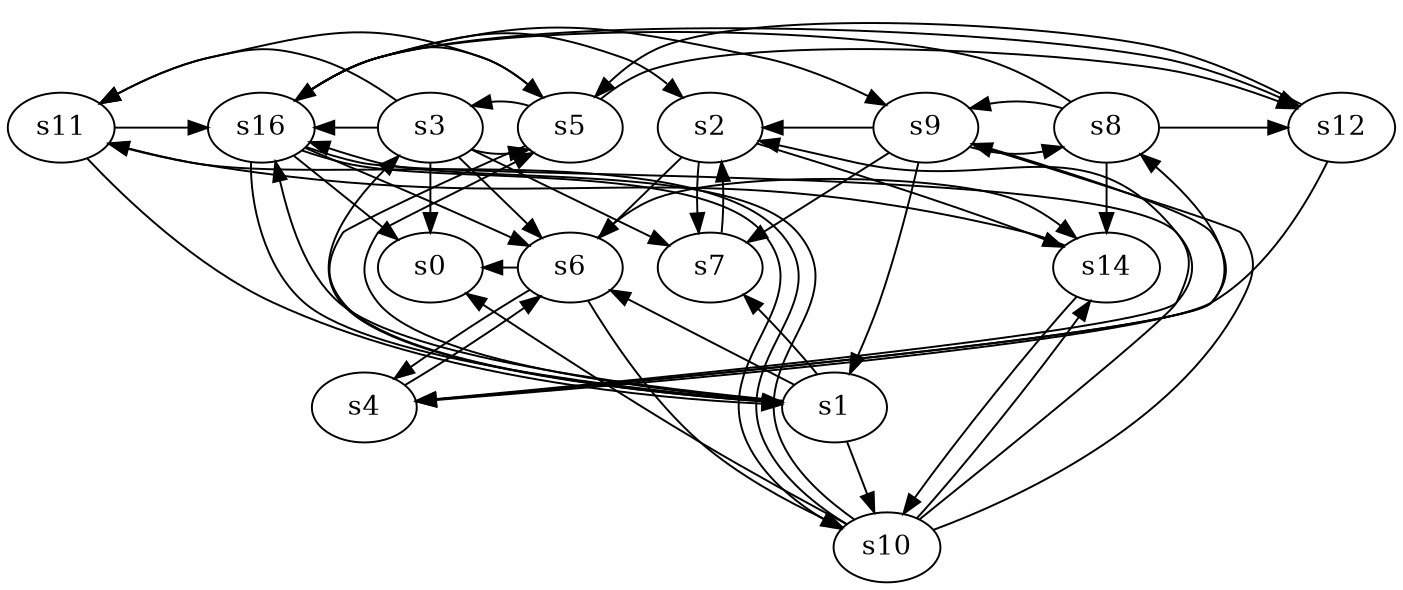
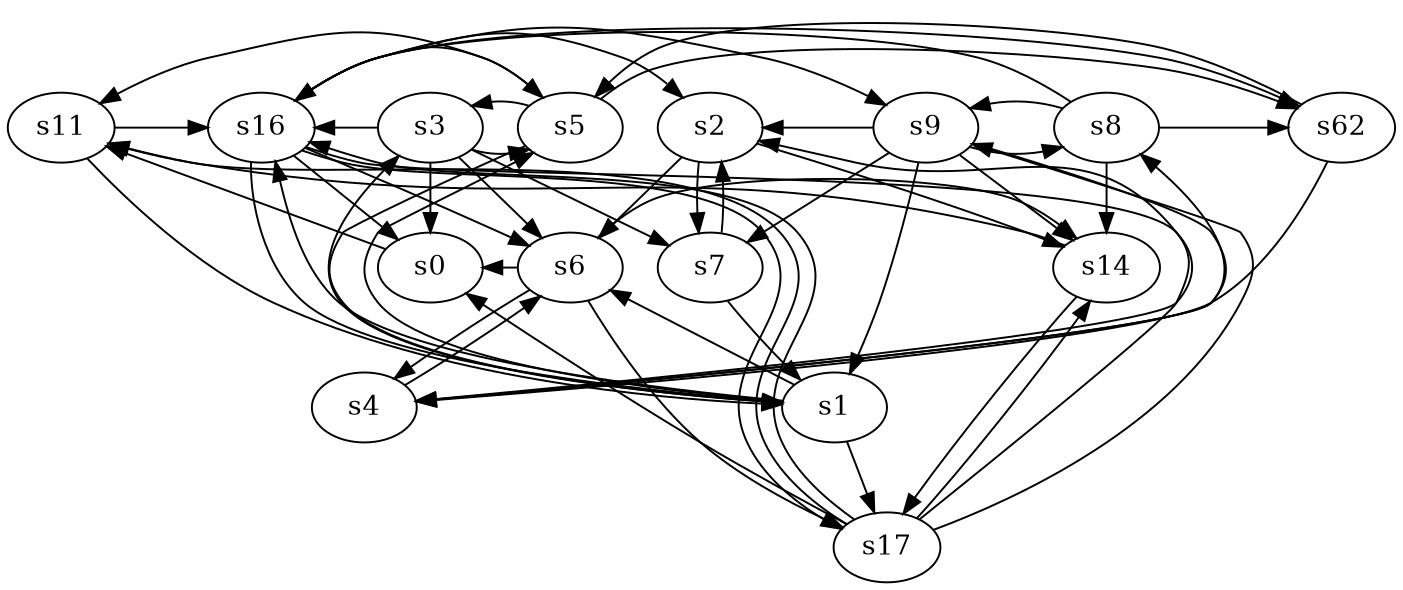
  digraph {
    node [player=1]
    s0
    s11
    s1 [player=0]
    n4 [label=s16]
    s3
    s5
    s6 [player=0]
-   s10
+   s10 [label=s17]
    s7 [player=0]
-   s12
+   s12 [label=s62]
    s14
    s4 [player=0]
    s2 [player=0]
    s9 [player=0]
    s8
-   s3 -> s11 [constraint="time % 4 == 1 || time % 5 == 2"]
+   s0 -> s11 [constraint="time % 4 == 1 || time % 5 == 2"]
    s11 -> s1 [constraint="time % 8 == 2"]
    s11 -> n4 [constraint="time == 5 || time == 11 || time == 15 || time == 16"]
    s1 -> n4 [constraint="time % 5 == 4 || time % 3 == 0"]
    s1 -> s3 [constraint="time % 3 == 1 && time % 4 == 3"]
    s1 -> s5 [constraint="!(time % 4 == 0)"]
    s1 -> s6 [constraint="!(time % 6 == 2)"]
    s1 -> s10
    n4 -> s0 [constraint="time % 3 == 2 || time % 3 == 0"]
    n4 -> s1 [constraint="time % 5 == 0 || time % 4 == 1"]
    n4 -> s5 [constraint="time % 4 == 2 && time % 3 == 2"]
    n4 -> s6 [constraint="time % 2 == 0"]
    n4 -> s10 [constraint="!(time % 4 == 0)"]
    n4 -> s12 [constraint="!(time % 3 == 1)"]
    n4 -> s4 [constraint="time % 2 == 1 && time % 3 == 0"]
    n4 -> s2 [constraint="time % 3 == 2"]
    n4 -> s9 [constraint="time % 2 == 1 && time % 3 == 2"]
    s3 -> s0
    s3 -> n4 [constraint="time == 3 || time == 4 || time == 5 || time == 11 || time == 14"]
    s3 -> s5 [constraint="time == 1 || time == 2 || time == 8 || time == 13 || time == 27"]
    s3 -> s6 [constraint="!(time % 6 == 5)"]
    s3 -> s7
    s5 -> s11 [constraint="!(time % 6 == 0)"]
    s5 -> s1 [constraint="time % 3 == 1 && time % 4 == 0"]
    s5 -> s3 [constraint="time % 4 == 2 || time % 5 == 2"]
    s5 -> s12 [constraint="time % 6 == 5"]
    s6 -> s0 [constraint="time % 5 == 3 || time % 3 == 0"]
    s6 -> s10 [constraint="!(time % 2 == 0)"]
    s6 -> s14 [constraint="!(time % 4 == 1)"]
    s6 -> s4
    s10 -> s0 [constraint="time % 2 == 1 && time % 3 == 2"]
    s10 -> s11 [constraint="time == 6"]
    s10 -> n4 [constraint="time % 2 == 1 && time % 3 == 0"]
    s10 -> s14 [constraint="time == 11"]
    s10 -> s2 [constraint="time % 4 == 0 || time % 5 == 2"]
    s10 -> s9 [constraint="time % 4 == 2"]
-   s1 -> s7
+   s7 -> s1
    s7 -> s2 [constraint="time == 16 || time == 17"]
    s12 -> s5 [constraint="time % 7 == 4"]
    s12 -> s4 [constraint="time % 4 == 2 && time % 4 == 0"]
    s14 -> s11 [constraint="time % 3 == 1 && time % 5 == 2"]
    s14 -> s10
    s4 -> s6 [constraint="!(time % 3 == 0)"]
    s4 -> s8 [constraint="time % 4 == 1 || time % 3 == 2"]
    s2 -> s6
    s2 -> s7 [constraint="time % 4 == 0"]
    s2 -> s14 [constraint="!(time % 4 == 2)"]
    s9 -> s1
    s9 -> s7
+   s9 -> s14
    s9 -> s4 [constraint="time == 2 || time == 16 || time == 24"]
    s9 -> s2 [constraint="time == 5 || time == 8 || time == 16 || time == 19 || time == 21"]
    s9 -> s8 [constraint="time % 5 == 0 || time % 2 == 1"]
    s8 -> n4 [constraint="!(time % 3 == 2)"]
    s8 -> s12 [constraint="time % 4 == 0 || time % 5 == 4"]
    s8 -> s14
    s8 -> s9 [constraint="time % 4 == 3 && time % 4 == 2"]
  }
